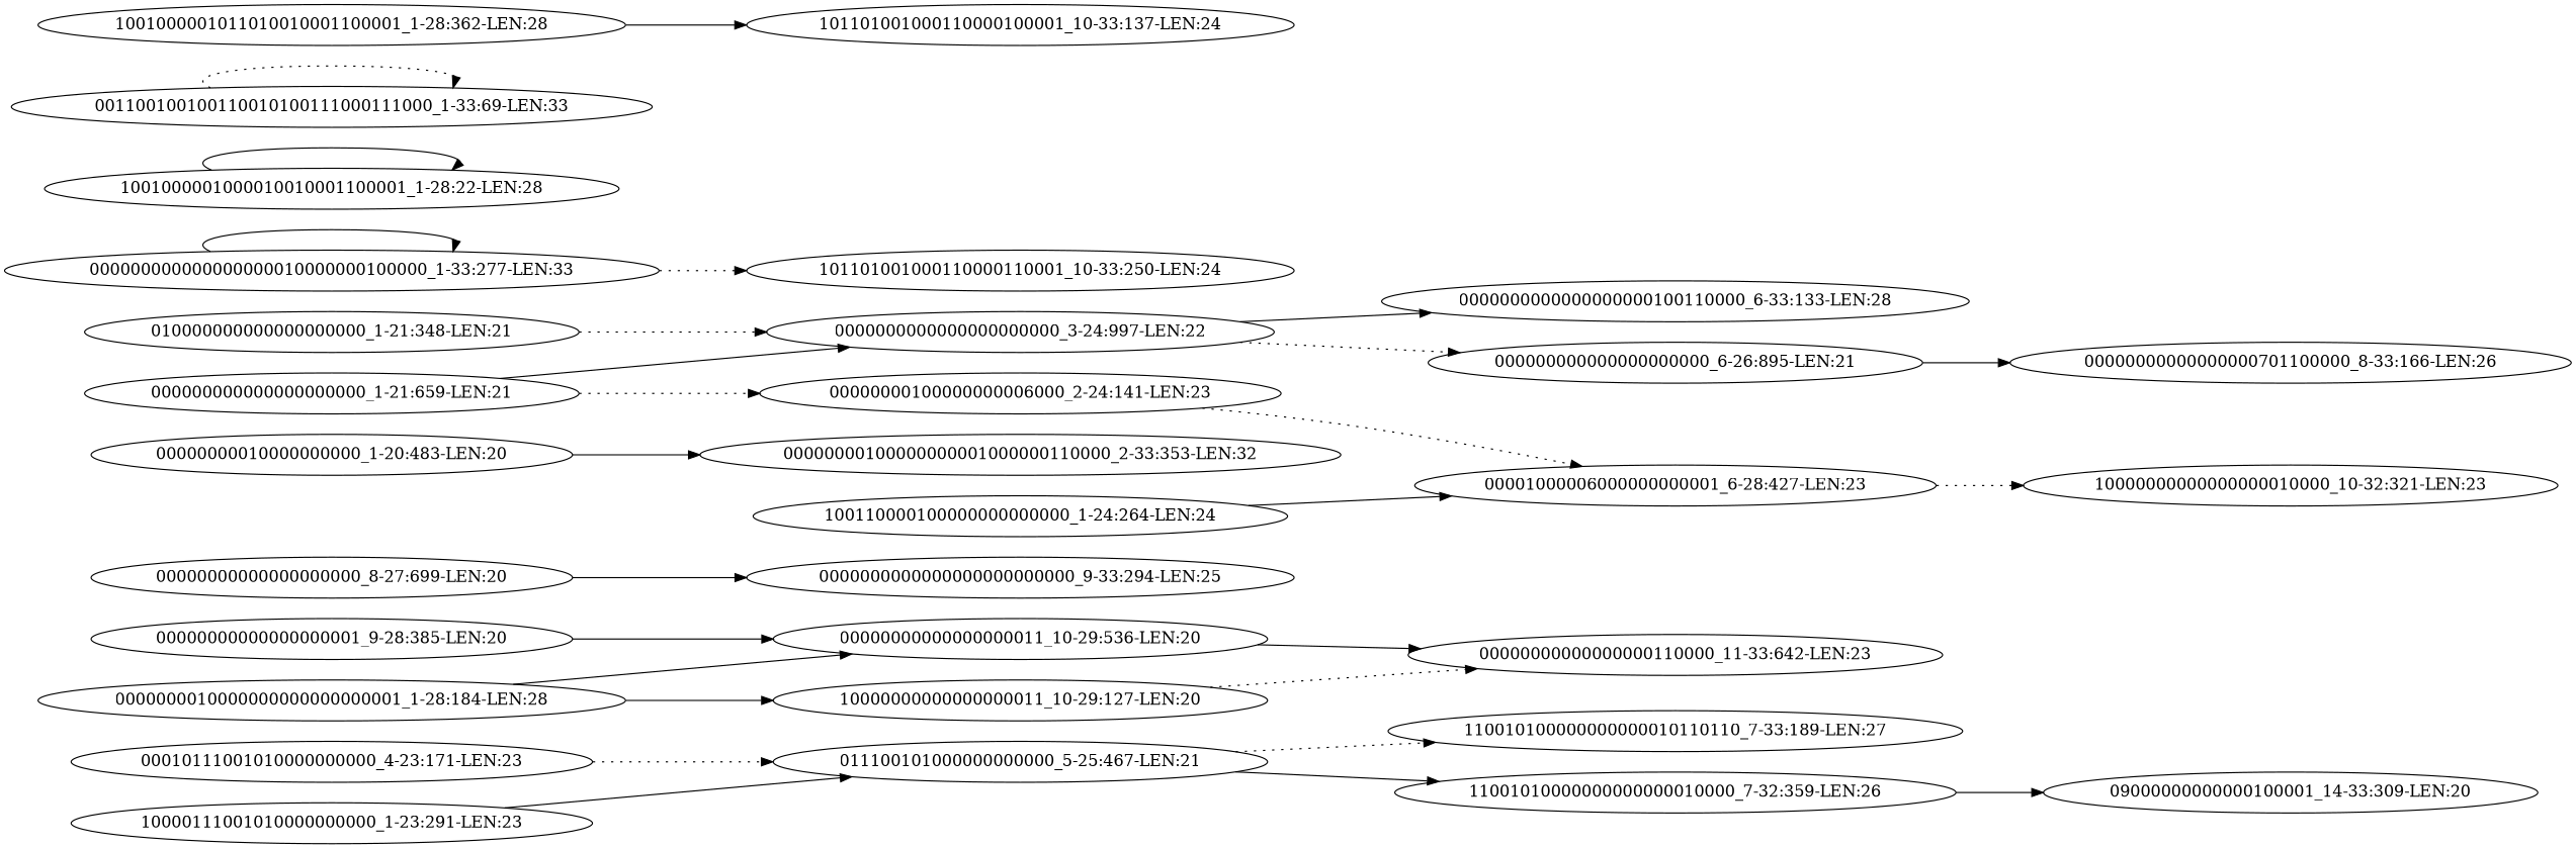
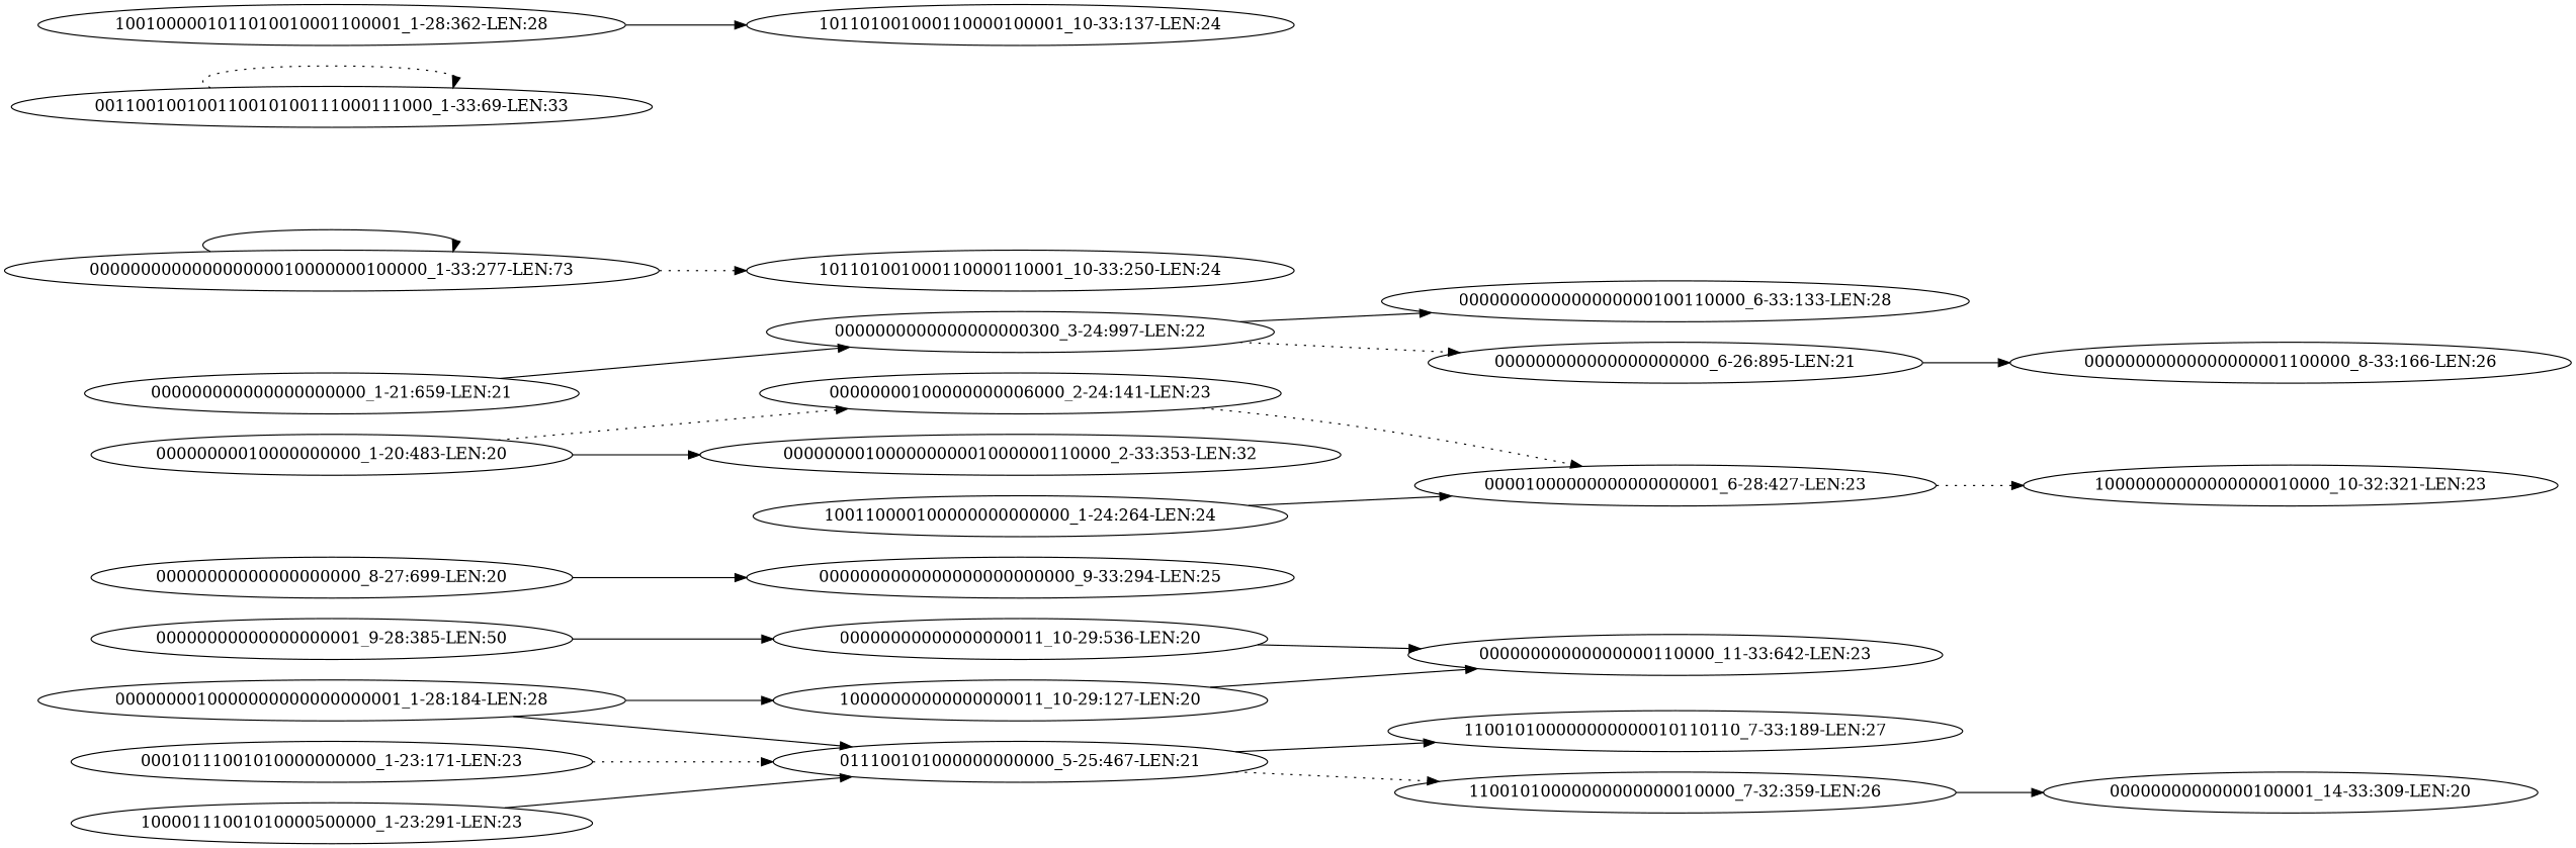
  digraph {
    rankdir=LR
    edge [style=solid]
    "10000000000000000011_10-29:127-LEN:20"
    "00000000000000000110000_11-33:642-LEN:23"
-   "00010111001010000000000_1-23:171-LEN:23" [label="00010111001010000000000_4-23:171-LEN:23"]
+   "00010111001010000000000_1-23:171-LEN:23"
    "011100101000000000000_5-25:467-LEN:21"
    "11001010000000000000010000_7-32:359-LEN:26"
    "110010100000000000010110110_7-33:189-LEN:27"
-   "00000000000000100001_14-33:309-LEN:20" [label="09000000000000100001_14-33:309-LEN:20"]
+   "00000000000000100001_14-33:309-LEN:20"
    "0000000010000000000000000001_1-28:184-LEN:28"
    "00000000000000000011_10-29:536-LEN:20"
    "00000000000000000000_8-27:699-LEN:20"
    "0000000000000000000000000_9-33:294-LEN:25"
-   "00000000000000000001_9-28:385-LEN:20"
-   "00001000000000000000001_6-28:427-LEN:23" [label="00001000006000000000001_6-28:427-LEN:23"]
+   "00000000000000000001_9-28:385-LEN:20" [label="00000000000000000001_9-28:385-LEN:50"]
+   "00001000000000000000001_6-28:427-LEN:23"
    "10000000000000000010000_10-32:321-LEN:23"
    "000000000000000000000_1-21:659-LEN:21"
-   "0000000000000000000000_3-24:997-LEN:22"
+   "0000000000000000000000_3-24:997-LEN:22" [label="0000000000000000000300_3-24:997-LEN:22"]
    "0000000000000000000100110000_6-33:133-LEN:28"
    "000000000000000000000_6-26:895-LEN:21"
-   "00000000000000000001100000_8-33:166-LEN:26" [label="00000000000000000701100000_8-33:166-LEN:26"]
+   "00000000000000000001100000_8-33:166-LEN:26"
    "00000000010000000000_1-20:483-LEN:20"
    "00000000100000000001000000110000_2-33:353-LEN:32"
    n22 [label="00000000100000000006000_2-24:141-LEN:23"]
    "100110000100000000000000_1-24:264-LEN:24"
-   "000000000000000000010000000100000_1-33:277-LEN:33"
+   "000000000000000000010000000100000_1-33:277-LEN:33" [label="000000000000000000010000000100000_1-33:277-LEN:73"]
    "101101001000110000110001_10-33:250-LEN:24"
-   "1001000001000010010001100001_1-28:22-LEN:28"
-   "10000111001010000000000_1-23:291-LEN:23"
+   "10000111001010000000000_1-23:291-LEN:23" [label="10000111001010000500000_1-23:291-LEN:23"]
    "001100100100110010100111000111000_1-33:69-LEN:33"
    "1001000001011010010001100001_1-28:362-LEN:28"
    "101101001000110000100001_10-33:137-LEN:24"
-   "010000000000000000000_1-21:348-LEN:21"
-   "10000000000000000011_10-29:127-LEN:20" -> "00000000000000000110000_11-33:642-LEN:23" [style=dotted]
+   "10000000000000000011_10-29:127-LEN:20" -> "00000000000000000110000_11-33:642-LEN:23"
    "00010111001010000000000_1-23:171-LEN:23" -> "011100101000000000000_5-25:467-LEN:21" [style=dotted]
-   "011100101000000000000_5-25:467-LEN:21" -> "11001010000000000000010000_7-32:359-LEN:26"
-   "011100101000000000000_5-25:467-LEN:21" -> "110010100000000000010110110_7-33:189-LEN:27" [style=dotted]
+   "011100101000000000000_5-25:467-LEN:21" -> "11001010000000000000010000_7-32:359-LEN:26" [style=dotted]
+   "011100101000000000000_5-25:467-LEN:21" -> "110010100000000000010110110_7-33:189-LEN:27"
    "11001010000000000000010000_7-32:359-LEN:26" -> "00000000000000100001_14-33:309-LEN:20"
    "0000000010000000000000000001_1-28:184-LEN:28" -> "10000000000000000011_10-29:127-LEN:20"
-   "0000000010000000000000000001_1-28:184-LEN:28" -> "00000000000000000011_10-29:536-LEN:20"
+   "0000000010000000000000000001_1-28:184-LEN:28" -> "011100101000000000000_5-25:467-LEN:21"
    "00000000000000000011_10-29:536-LEN:20" -> "00000000000000000110000_11-33:642-LEN:23"
    "00000000000000000000_8-27:699-LEN:20" -> "0000000000000000000000000_9-33:294-LEN:25"
    "00000000000000000001_9-28:385-LEN:20" -> "00000000000000000011_10-29:536-LEN:20"
    "00001000000000000000001_6-28:427-LEN:23" -> "10000000000000000010000_10-32:321-LEN:23" [style=dotted]
    "000000000000000000000_1-21:659-LEN:21" -> "0000000000000000000000_3-24:997-LEN:22"
    "0000000000000000000000_3-24:997-LEN:22" -> "0000000000000000000100110000_6-33:133-LEN:28"
    "0000000000000000000000_3-24:997-LEN:22" -> "000000000000000000000_6-26:895-LEN:21" [style=dotted]
    "000000000000000000000_6-26:895-LEN:21" -> "00000000000000000001100000_8-33:166-LEN:26"
    "00000000010000000000_1-20:483-LEN:20" -> "00000000100000000001000000110000_2-33:353-LEN:32"
-   "000000000000000000000_1-21:659-LEN:21" -> n22 [style=dotted]
+   "00000000010000000000_1-20:483-LEN:20" -> n22 [style=dotted]
    n22 -> "00001000000000000000001_6-28:427-LEN:23" [style=dotted]
    "100110000100000000000000_1-24:264-LEN:24" -> "00001000000000000000001_6-28:427-LEN:23"
    "000000000000000000010000000100000_1-33:277-LEN:33" -> "000000000000000000010000000100000_1-33:277-LEN:33"
    "000000000000000000010000000100000_1-33:277-LEN:33" -> "101101001000110000110001_10-33:250-LEN:24" [style=dotted]
-   "1001000001000010010001100001_1-28:22-LEN:28" -> "1001000001000010010001100001_1-28:22-LEN:28"
    "10000111001010000000000_1-23:291-LEN:23" -> "011100101000000000000_5-25:467-LEN:21"
    "001100100100110010100111000111000_1-33:69-LEN:33" -> "001100100100110010100111000111000_1-33:69-LEN:33" [style=dotted]
    "1001000001011010010001100001_1-28:362-LEN:28" -> "101101001000110000100001_10-33:137-LEN:24"
-   "010000000000000000000_1-21:348-LEN:21" -> "0000000000000000000000_3-24:997-LEN:22" [style=dotted]
  }
